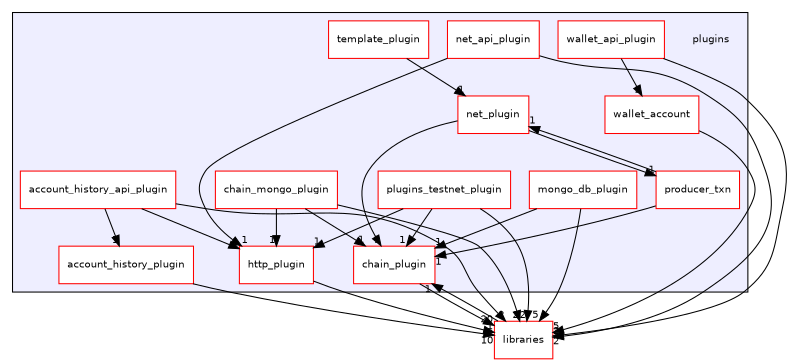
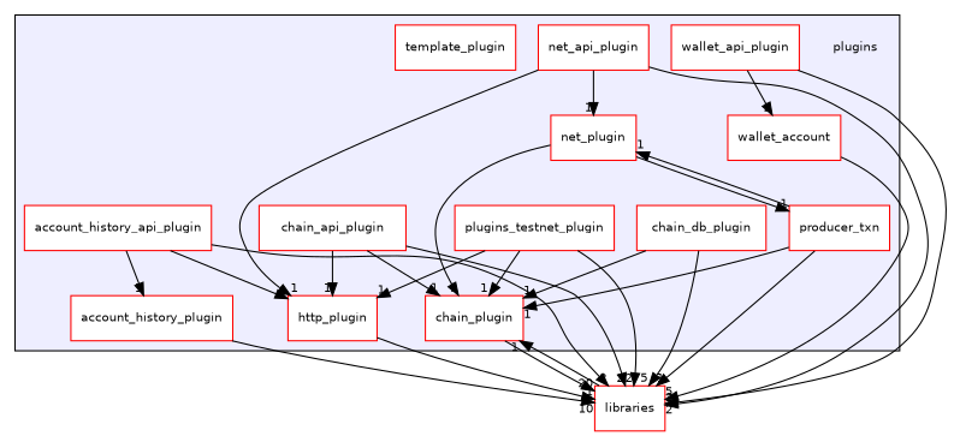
  digraph {
    compound=true
    node [fontname=Helvetica fontsize=10 shape=box color=red fillcolor=white style=filled]
    edge [headlabel=1 labeldistance=1.5 labelfontname=Helvetica labelfontsize=10]
    n1 [label=plugins shape=plaintext color="" fillcolor="" style=""]
    n2 [label=account_history_api_plugin]
    n3 [label=account_history_plugin]
-   n4 [label=chain_mongo_plugin]
+   n4 [label=chain_api_plugin]
    n5 [label=chain_plugin]
    n6 [label=plugins_testnet_plugin]
    n7 [label=http_plugin]
-   n8 [label=mongo_db_plugin]
+   n8 [label=chain_db_plugin]
    n9 [label=net_api_plugin]
    n10 [label=net_plugin]
    n11 [label=producer_txn]
    n12 [label=template_plugin]
    n13 [label=wallet_api_plugin]
    n14 [label=wallet_account]
    n15 [label=libraries]
    subgraph cluster_1 {
      bgcolor="#eeeeff"
      pencolor=black
      n1
      n2
      n3
      n4
      n5
      n6
      n7
      n8
      n9
      n10
      n11
      n12
      n13
      n14
    }
    n2 -> n3
    n2 -> n7
    n2 -> n15 [headlabel=2]
    n3 -> n15 [headlabel=10]
    n4 -> n5
    n4 -> n7
    n4 -> n15 [headlabel=2]
    n5 -> n15 [headlabel=20]
    n6 -> n5
    n6 -> n7
    n6 -> n15 [headlabel=2]
    n7 -> n15
    n8 -> n5
    n8 -> n15 [headlabel=5]
    n9 -> n7
-   n12 -> n10
+   n9 -> n10
    n9 -> n15 [headlabel=2]
    n10 -> n5
    n10 -> n11
    n11 -> n5
    n11 -> n10
+   n11 -> n15
    n13 -> n14 [headlabel=2]
    n13 -> n15 [headlabel=2]
    n14 -> n15 [headlabel=5]
    n15 -> n5
  }
